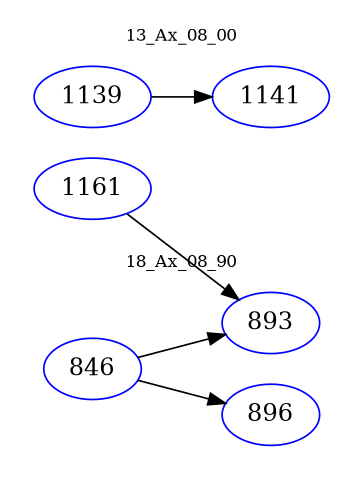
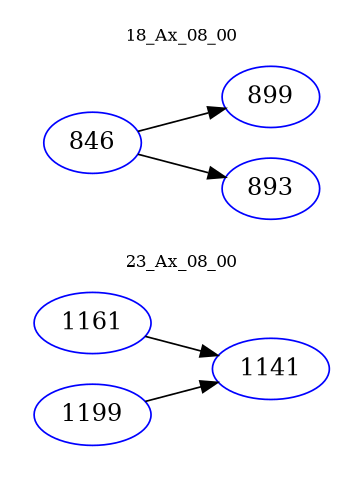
  digraph {
    rankdir=LR
    node [color=blue]
    edge [color=black]
    n1 [label=1161]
    n2 [label=1141]
-   n3 [label=1139]
+   n3 [label=1199]
    n4 [label=846]
    n5 [label=893]
-   n6 [label=896]
+   n6 [label=899]
    subgraph cluster_1 {
      color=white
      fontsize=10
-     label="13_Ax_08_00"
+     label="23_Ax_08_00"
      n1
      n2
      n3
    }
    subgraph cluster_2 {
      color=white
      fontsize=10
-     label="18_Ax_08_90"
+     label="18_Ax_08_00"
      n4
      n5
      n6
    }
-   n1 -> n5
+   n1 -> n2
    n3 -> n2
    n4 -> n5
    n4 -> n6
  }
